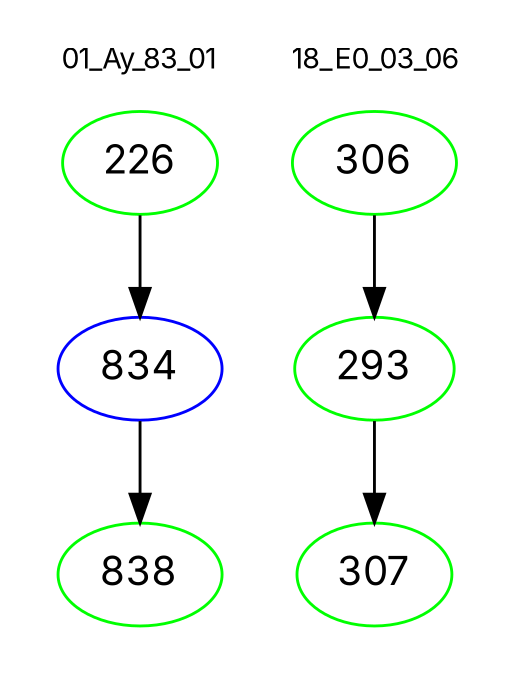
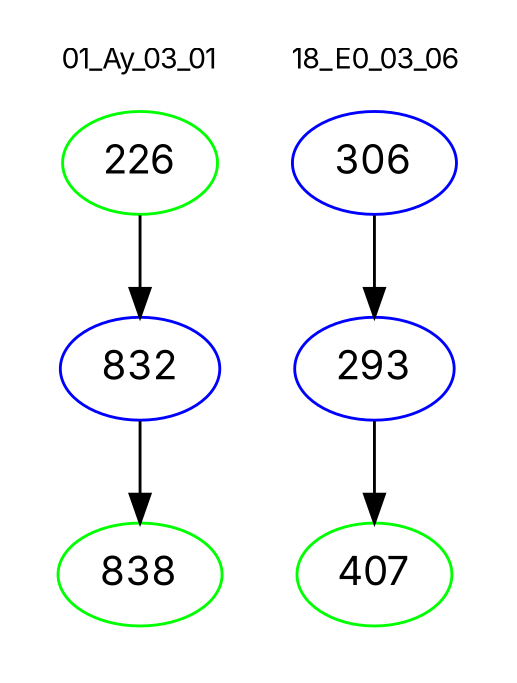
  digraph {
    fontname=Inter
    node [color=green fontname=Inter]
    edge [color=black fontname=Inter]
    n1 [label=226]
-   n2 [color=blue label=834]
+   n2 [color=blue label=832]
    n3 [label=838]
-   n4 [label=306]
-   n5 [label=293]
-   n6 [label=307]
+   n4 [color=blue label=306]
+   n5 [color=blue label=293]
+   n6 [label=407]
    subgraph cluster_1 {
      color=white
      fontsize=10
-     label="01_Ay_83_01"
+     label="01_Ay_03_01"
      n1
      n2
      n3
    }
    subgraph cluster_2 {
      color=white
      fontsize=10
      label="18_E0_03_06"
      n4
      n5
      n6
    }
    n1 -> n2
    n2 -> n3
    n4 -> n5
    n5 -> n6
  }
